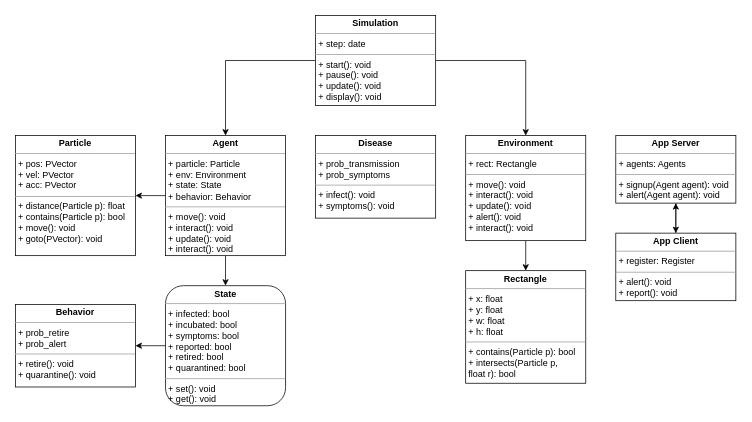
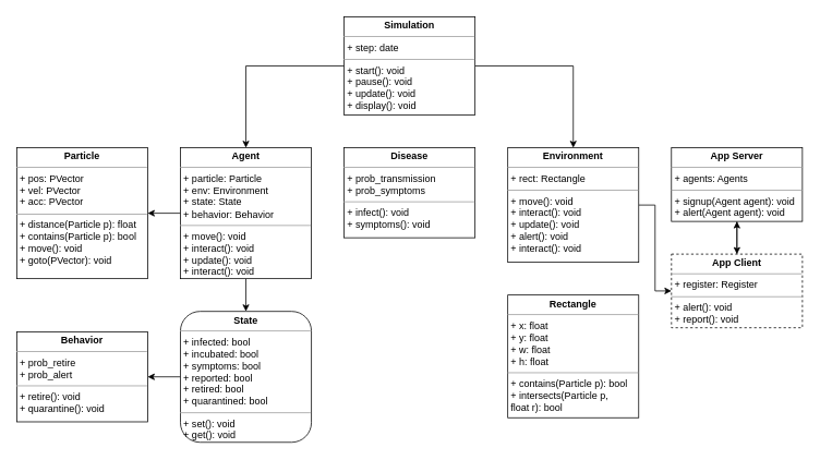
  <mxCell id="0" />
  <mxCell id="1" parent="0" />
  <mxCell id="2" value="" style="edgeStyle=orthogonalEdgeStyle;rounded=0;orthogonalLoop=1;jettySize=auto;html=1;" edge="1" parent="1" source="4" target="10"><mxGeometry relative="1" as="geometry" /></mxCell>
  <mxCell id="3" style="edgeStyle=orthogonalEdgeStyle;rounded=0;orthogonalLoop=1;jettySize=auto;html=1;exitX=0;exitY=0.5;exitDx=0;exitDy=0;" edge="1" parent="1" source="4" target="5"><mxGeometry relative="1" as="geometry" /></mxCell>
  <mxCell id="4" value="&lt;p style=&quot;margin: 0px ; margin-top: 4px ; text-align: center&quot;&gt;&lt;b&gt;Agent&lt;/b&gt;&lt;/p&gt;&lt;hr size=&quot;1&quot;&gt;&lt;p style=&quot;margin: 0px ; margin-left: 4px&quot;&gt;&lt;span&gt;+ particle: Particle&lt;/span&gt;&lt;br&gt;&lt;/p&gt;&lt;p style=&quot;margin: 0px ; margin-left: 4px&quot;&gt;+ env: Environment&lt;/p&gt;&lt;p style=&quot;margin: 0px ; margin-left: 4px&quot;&gt;&lt;span&gt;+ state: State&lt;/span&gt;&lt;br&gt;&lt;/p&gt;&lt;p style=&quot;margin: 0px ; margin-left: 4px&quot;&gt;&lt;span&gt;+ behavior: Behavior&lt;/span&gt;&lt;/p&gt;&lt;hr size=&quot;1&quot;&gt;&lt;p style=&quot;margin: 0px ; margin-left: 4px&quot;&gt;&lt;span&gt;+ move(): void&lt;/span&gt;&lt;br&gt;&lt;/p&gt;&lt;p style=&quot;margin: 0px ; margin-left: 4px&quot;&gt;+ interact(): void&lt;/p&gt;&lt;p style=&quot;margin: 0px ; margin-left: 4px&quot;&gt;+ update(): void&lt;/p&gt;&lt;p style=&quot;margin: 0px ; margin-left: 4px&quot;&gt;&lt;span&gt;+ interact(): void&lt;/span&gt;&lt;br&gt;&lt;/p&gt;&lt;p style=&quot;margin: 0px ; margin-left: 4px&quot;&gt;&lt;br&gt;&lt;/p&gt;" style="verticalAlign=top;align=left;overflow=fill;fontSize=12;fontFamily=Helvetica;html=1;" vertex="1" parent="1"><mxGeometry x="220" y="180" width="160" height="160" as="geometry" /></mxCell>
  <mxCell id="5" value="&lt;p style=&quot;margin: 0px ; margin-top: 4px ; text-align: center&quot;&gt;&lt;b&gt;Particle&lt;/b&gt;&lt;/p&gt;&lt;hr size=&quot;1&quot;&gt;&lt;p style=&quot;margin: 0px 0px 0px 4px&quot;&gt;+ pos: PVector&lt;br&gt;&lt;/p&gt;&lt;p style=&quot;margin: 0px 0px 0px 4px&quot;&gt;+ vel: PVector&lt;br&gt;&lt;/p&gt;&lt;p style=&quot;margin: 0px 0px 0px 4px&quot;&gt;+ acc: PVector&lt;/p&gt;&lt;hr size=&quot;1&quot;&gt;&lt;p style=&quot;margin: 0px ; margin-left: 4px&quot;&gt;+ distance(Particle p): float&lt;/p&gt;&lt;p style=&quot;margin: 0px ; margin-left: 4px&quot;&gt;+ contains(Particle p): bool&lt;/p&gt;&lt;p style=&quot;margin: 0px ; margin-left: 4px&quot;&gt;+ move(): void&lt;/p&gt;&lt;p style=&quot;margin: 0px ; margin-left: 4px&quot;&gt;+ goto(PVector): void&lt;/p&gt;&lt;p style=&quot;margin: 0px ; margin-left: 4px&quot;&gt;&lt;br&gt;&lt;/p&gt;" style="verticalAlign=top;align=left;overflow=fill;fontSize=12;fontFamily=Helvetica;html=1;" vertex="1" parent="1"><mxGeometry x="20" y="180" width="160" height="160" as="geometry" /></mxCell>
  <mxCell id="6" value="&lt;p style=&quot;margin: 0px ; margin-top: 4px ; text-align: center&quot;&gt;&lt;b&gt;Rectangle&lt;/b&gt;&lt;/p&gt;&lt;hr size=&quot;1&quot;&gt;&lt;p style=&quot;margin: 0px 0px 0px 4px&quot;&gt;+ x: float&lt;/p&gt;&lt;p style=&quot;margin: 0px 0px 0px 4px&quot;&gt;+ y: float&lt;/p&gt;&lt;p style=&quot;margin: 0px 0px 0px 4px&quot;&gt;+ w: float&lt;br&gt;&lt;/p&gt;&lt;p style=&quot;margin: 0px 0px 0px 4px&quot;&gt;+ h: float&lt;br&gt;&lt;/p&gt;&lt;hr size=&quot;1&quot;&gt;&lt;p style=&quot;margin: 0px ; margin-left: 4px&quot;&gt;&lt;span&gt;+ contains(Particle p): bool&lt;/span&gt;&lt;br&gt;&lt;/p&gt;&lt;p style=&quot;margin: 0px ; margin-left: 4px&quot;&gt;+ intersects(Particle p,&amp;nbsp;&lt;/p&gt;&lt;p style=&quot;margin: 0px ; margin-left: 4px&quot;&gt;float r): bool&lt;/p&gt;&lt;p style=&quot;margin: 0px ; margin-left: 4px&quot;&gt;&lt;br&gt;&lt;/p&gt;" style="verticalAlign=top;align=left;overflow=fill;fontSize=12;fontFamily=Helvetica;html=1;" vertex="1" parent="1"><mxGeometry x="620" y="360" width="160" height="150" as="geometry" /></mxCell>
  <mxCell id="7" value="" style="edgeStyle=orthogonalEdgeStyle;rounded=0;orthogonalLoop=1;jettySize=auto;html=1;" edge="1" parent="1" source="8" target="19"><mxGeometry relative="1" as="geometry" /></mxCell>
  <mxCell id="8" value="&lt;p style=&quot;margin: 0px ; margin-top: 4px ; text-align: center&quot;&gt;&lt;b&gt;App Server&lt;/b&gt;&lt;/p&gt;&lt;hr size=&quot;1&quot;&gt;&lt;p style=&quot;margin: 0px 0px 0px 4px&quot;&gt;+ agents: Agents&lt;/p&gt;&lt;hr size=&quot;1&quot;&gt;&lt;p style=&quot;margin: 0px ; margin-left: 4px&quot;&gt;&lt;span&gt;+ signup(Agent agent): void&lt;/span&gt;&lt;/p&gt;&lt;p style=&quot;margin: 0px ; margin-left: 4px&quot;&gt;&lt;span&gt;+ alert(Agent agent): void&lt;/span&gt;&lt;/p&gt;&lt;p style=&quot;margin: 0px ; margin-left: 4px&quot;&gt;&lt;br&gt;&lt;/p&gt;" style="verticalAlign=top;align=left;overflow=fill;fontSize=12;fontFamily=Helvetica;html=1;" vertex="1" parent="1"><mxGeometry x="820" y="180" width="160" height="90" as="geometry" /></mxCell>
  <mxCell id="9" value="" style="edgeStyle=orthogonalEdgeStyle;rounded=0;orthogonalLoop=1;jettySize=auto;html=1;" edge="1" parent="1" source="10" target="11"><mxGeometry relative="1" as="geometry" /></mxCell>
  <mxCell id="10" value="&lt;p style=&quot;margin: 0px ; margin-top: 4px ; text-align: center&quot;&gt;&lt;b&gt;State&lt;/b&gt;&lt;/p&gt;&lt;hr size=&quot;1&quot;&gt;&lt;p style=&quot;margin: 0px 0px 0px 4px&quot;&gt;+ infected: bool&lt;/p&gt;&lt;p style=&quot;margin: 0px 0px 0px 4px&quot;&gt;+ incubated: bool&lt;/p&gt;&lt;p style=&quot;margin: 0px 0px 0px 4px&quot;&gt;+ symptoms: bool&lt;/p&gt;&lt;p style=&quot;margin: 0px 0px 0px 4px&quot;&gt;+ reported: bool&lt;/p&gt;&lt;p style=&quot;margin: 0px 0px 0px 4px&quot;&gt;+ retired: bool&lt;/p&gt;&lt;p style=&quot;margin: 0px 0px 0px 4px&quot;&gt;+ quarantined: bool&lt;/p&gt;&lt;hr size=&quot;1&quot;&gt;&lt;p style=&quot;margin: 0px ; margin-left: 4px&quot;&gt;&lt;span&gt;+ set(): void&lt;/span&gt;&lt;/p&gt;&lt;p style=&quot;margin: 0px ; margin-left: 4px&quot;&gt;&lt;span&gt;+ get(): void&lt;/span&gt;&lt;/p&gt;&lt;p style=&quot;margin: 0px ; margin-left: 4px&quot;&gt;&lt;br&gt;&lt;/p&gt;" style="verticalAlign=top;align=left;overflow=fill;fontSize=12;fontFamily=Helvetica;html=1;rounded=1;" vertex="1" parent="1"><mxGeometry x="220" y="380" width="160" height="160" as="geometry" /></mxCell>
  <mxCell id="11" value="&lt;p style=&quot;margin: 0px ; margin-top: 4px ; text-align: center&quot;&gt;&lt;b&gt;Behavior&lt;/b&gt;&lt;/p&gt;&lt;hr size=&quot;1&quot;&gt;&lt;p style=&quot;margin: 0px 0px 0px 4px&quot;&gt;+ prob_retire&lt;/p&gt;&lt;p style=&quot;margin: 0px 0px 0px 4px&quot;&gt;+ prob_alert&lt;/p&gt;&lt;hr size=&quot;1&quot;&gt;&lt;p style=&quot;margin: 0px 0px 0px 4px&quot;&gt;&lt;span&gt;+ retire(): void&lt;/span&gt;&lt;br&gt;&lt;/p&gt;&lt;p style=&quot;margin: 0px 0px 0px 4px&quot;&gt;+ quarantine(): void&lt;br&gt;&lt;/p&gt;&lt;div&gt;&lt;br&gt;&lt;/div&gt;&lt;p style=&quot;margin: 0px 0px 0px 4px&quot;&gt;&lt;br&gt;&lt;/p&gt;&lt;p style=&quot;margin: 0px ; margin-left: 4px&quot;&gt;&lt;br&gt;&lt;/p&gt;" style="verticalAlign=top;align=left;overflow=fill;fontSize=12;fontFamily=Helvetica;html=1;" vertex="1" parent="1"><mxGeometry x="20" y="405" width="160" height="110" as="geometry" /></mxCell>
- <mxCell id="12" value="" style="edgeStyle=orthogonalEdgeStyle;rounded=0;orthogonalLoop=1;jettySize=auto;html=1;" edge="1" parent="1" source="13" target="6"><mxGeometry relative="1" as="geometry" /></mxCell>
+ <mxCell id="12" value="" style="edgeStyle=orthogonalEdgeStyle;rounded=0;orthogonalLoop=1;jettySize=auto;html=1;" edge="1" parent="1" source="13" target="19"><mxGeometry relative="1" as="geometry" /></mxCell>
  <mxCell id="13" value="&lt;p style=&quot;margin: 0px ; margin-top: 4px ; text-align: center&quot;&gt;&lt;b&gt;Environment&lt;/b&gt;&lt;/p&gt;&lt;hr size=&quot;1&quot;&gt;&lt;p style=&quot;margin: 0px ; margin-left: 4px&quot;&gt;+ rect: Rectangle&lt;br&gt;&lt;/p&gt;&lt;hr size=&quot;1&quot;&gt;&lt;p style=&quot;margin: 0px ; margin-left: 4px&quot;&gt;&lt;span&gt;+ move(): void&lt;/span&gt;&lt;br&gt;&lt;/p&gt;&lt;p style=&quot;margin: 0px ; margin-left: 4px&quot;&gt;+ interact(): void&lt;/p&gt;&lt;p style=&quot;margin: 0px ; margin-left: 4px&quot;&gt;+ update(): void&lt;/p&gt;&lt;p style=&quot;margin: 0px ; margin-left: 4px&quot;&gt;+ alert(): void&lt;/p&gt;&lt;p style=&quot;margin: 0px ; margin-left: 4px&quot;&gt;+ interact(): void&lt;/p&gt;&lt;p style=&quot;margin: 0px ; margin-left: 4px&quot;&gt;&lt;br&gt;&lt;/p&gt;" style="verticalAlign=top;align=left;overflow=fill;fontSize=12;fontFamily=Helvetica;html=1;" vertex="1" parent="1"><mxGeometry x="620" y="180" width="160" height="140" as="geometry" /></mxCell>
  <mxCell id="14" value="" style="edgeStyle=orthogonalEdgeStyle;rounded=0;orthogonalLoop=1;jettySize=auto;html=1;entryX=0.5;entryY=0;entryDx=0;entryDy=0;" edge="1" parent="1" source="16" target="13"><mxGeometry relative="1" as="geometry" /></mxCell>
  <mxCell id="15" value="" style="edgeStyle=orthogonalEdgeStyle;rounded=0;orthogonalLoop=1;jettySize=auto;html=1;" edge="1" parent="1" source="16" target="4"><mxGeometry relative="1" as="geometry" /></mxCell>
  <mxCell id="16" value="&lt;p style=&quot;margin: 0px ; margin-top: 4px ; text-align: center&quot;&gt;&lt;b&gt;Simulation&lt;/b&gt;&lt;/p&gt;&lt;hr size=&quot;1&quot;&gt;&lt;p style=&quot;margin: 0px ; margin-left: 4px&quot;&gt;+ step: date&lt;/p&gt;&lt;hr size=&quot;1&quot;&gt;&lt;p style=&quot;margin: 0px ; margin-left: 4px&quot;&gt;&lt;span&gt;+ start(): void&lt;/span&gt;&lt;/p&gt;&lt;p style=&quot;margin: 0px ; margin-left: 4px&quot;&gt;&lt;span&gt;+ pause(): void&lt;/span&gt;&lt;/p&gt;&lt;p style=&quot;margin: 0px ; margin-left: 4px&quot;&gt;&lt;span&gt;+ update(): void&lt;/span&gt;&lt;/p&gt;&lt;p style=&quot;margin: 0px ; margin-left: 4px&quot;&gt;&lt;span&gt;+ display(): void&lt;/span&gt;&lt;/p&gt;" style="verticalAlign=top;align=left;overflow=fill;fontSize=12;fontFamily=Helvetica;html=1;" vertex="1" parent="1"><mxGeometry x="420" y="20" width="160" height="120" as="geometry" /></mxCell>
  <mxCell id="17" value="&lt;p style=&quot;margin: 0px ; margin-top: 4px ; text-align: center&quot;&gt;&lt;b&gt;Disease&lt;/b&gt;&lt;/p&gt;&lt;hr size=&quot;1&quot;&gt;&lt;p style=&quot;margin: 0px 0px 0px 4px&quot;&gt;+ prob_transmission&lt;br&gt;&lt;/p&gt;&lt;p style=&quot;margin: 0px 0px 0px 4px&quot;&gt;&lt;span&gt;+ prob_symptoms&lt;/span&gt;&lt;/p&gt;&lt;hr size=&quot;1&quot;&gt;&lt;p style=&quot;margin: 0px ; margin-left: 4px&quot;&gt;&lt;span&gt;+ infect(): void&lt;/span&gt;&lt;br&gt;&lt;/p&gt;&lt;p style=&quot;margin: 0px 0px 0px 4px&quot;&gt;+ symptoms(): void&lt;/p&gt;&lt;p style=&quot;margin: 0px ; margin-left: 4px&quot;&gt;&lt;br&gt;&lt;/p&gt;" style="verticalAlign=top;align=left;overflow=fill;fontSize=12;fontFamily=Helvetica;html=1;" vertex="1" parent="1"><mxGeometry x="420" y="180" width="160" height="110" as="geometry" /></mxCell>
  <mxCell id="18" value="" style="edgeStyle=orthogonalEdgeStyle;rounded=0;orthogonalLoop=1;jettySize=auto;html=1;" edge="1" parent="1" source="19" target="8"><mxGeometry relative="1" as="geometry" /></mxCell>
- <mxCell id="19" value="&lt;p style=&quot;margin: 0px ; margin-top: 4px ; text-align: center&quot;&gt;&lt;b&gt;App Client&lt;/b&gt;&lt;/p&gt;&lt;hr size=&quot;1&quot;&gt;&lt;p style=&quot;margin: 0px 0px 0px 4px&quot;&gt;+ register: Register&lt;/p&gt;&lt;hr size=&quot;1&quot;&gt;&lt;p style=&quot;margin: 0px 0px 0px 4px&quot;&gt;+ alert(): void&lt;/p&gt;&lt;p style=&quot;margin: 0px ; margin-left: 4px&quot;&gt;&lt;span&gt;+ report(): void&lt;/span&gt;&lt;br&gt;&lt;/p&gt;&lt;div&gt;&lt;br&gt;&lt;/div&gt;" style="verticalAlign=top;align=left;overflow=fill;fontSize=12;fontFamily=Helvetica;html=1;" vertex="1" parent="1"><mxGeometry x="820" y="310" width="160" height="90" as="geometry" /></mxCell>
+ <mxCell id="19" value="&lt;p style=&quot;margin: 0px ; margin-top: 4px ; text-align: center&quot;&gt;&lt;b&gt;App Client&lt;/b&gt;&lt;/p&gt;&lt;hr size=&quot;1&quot;&gt;&lt;p style=&quot;margin: 0px 0px 0px 4px&quot;&gt;+ register: Register&lt;/p&gt;&lt;hr size=&quot;1&quot;&gt;&lt;p style=&quot;margin: 0px 0px 0px 4px&quot;&gt;+ alert(): void&lt;/p&gt;&lt;p style=&quot;margin: 0px ; margin-left: 4px&quot;&gt;&lt;span&gt;+ report(): void&lt;/span&gt;&lt;br&gt;&lt;/p&gt;&lt;div&gt;&lt;br&gt;&lt;/div&gt;" style="verticalAlign=top;align=left;overflow=fill;fontSize=12;fontFamily=Helvetica;html=1;dashed=1;" vertex="1" parent="1"><mxGeometry x="820" y="310" width="160" height="90" as="geometry" /></mxCell>
